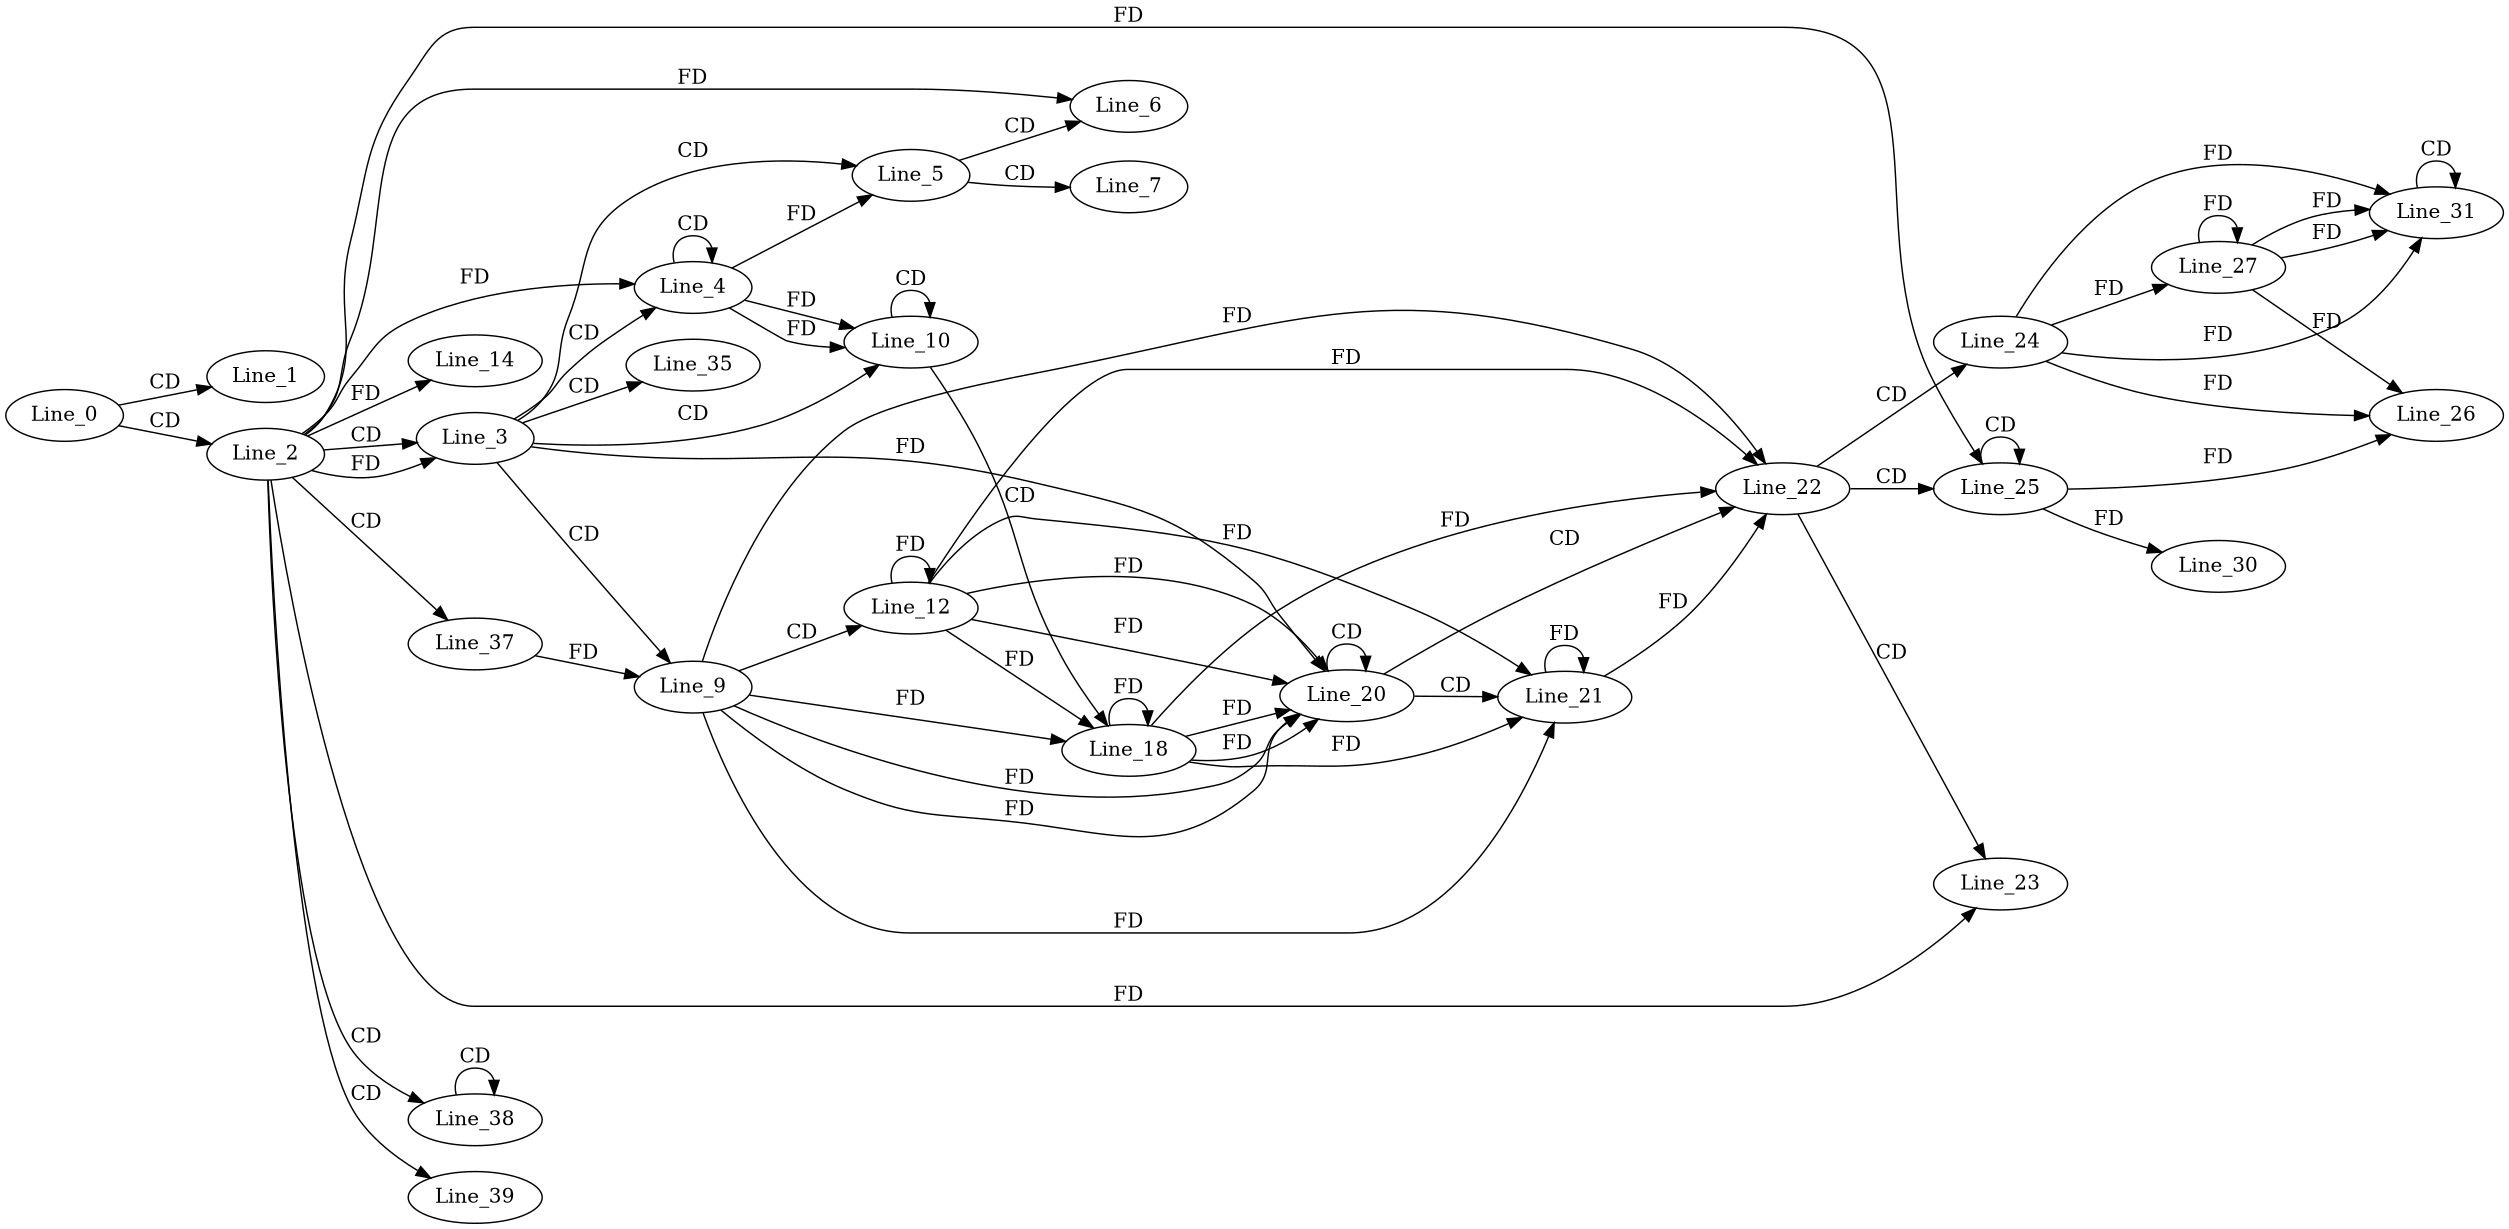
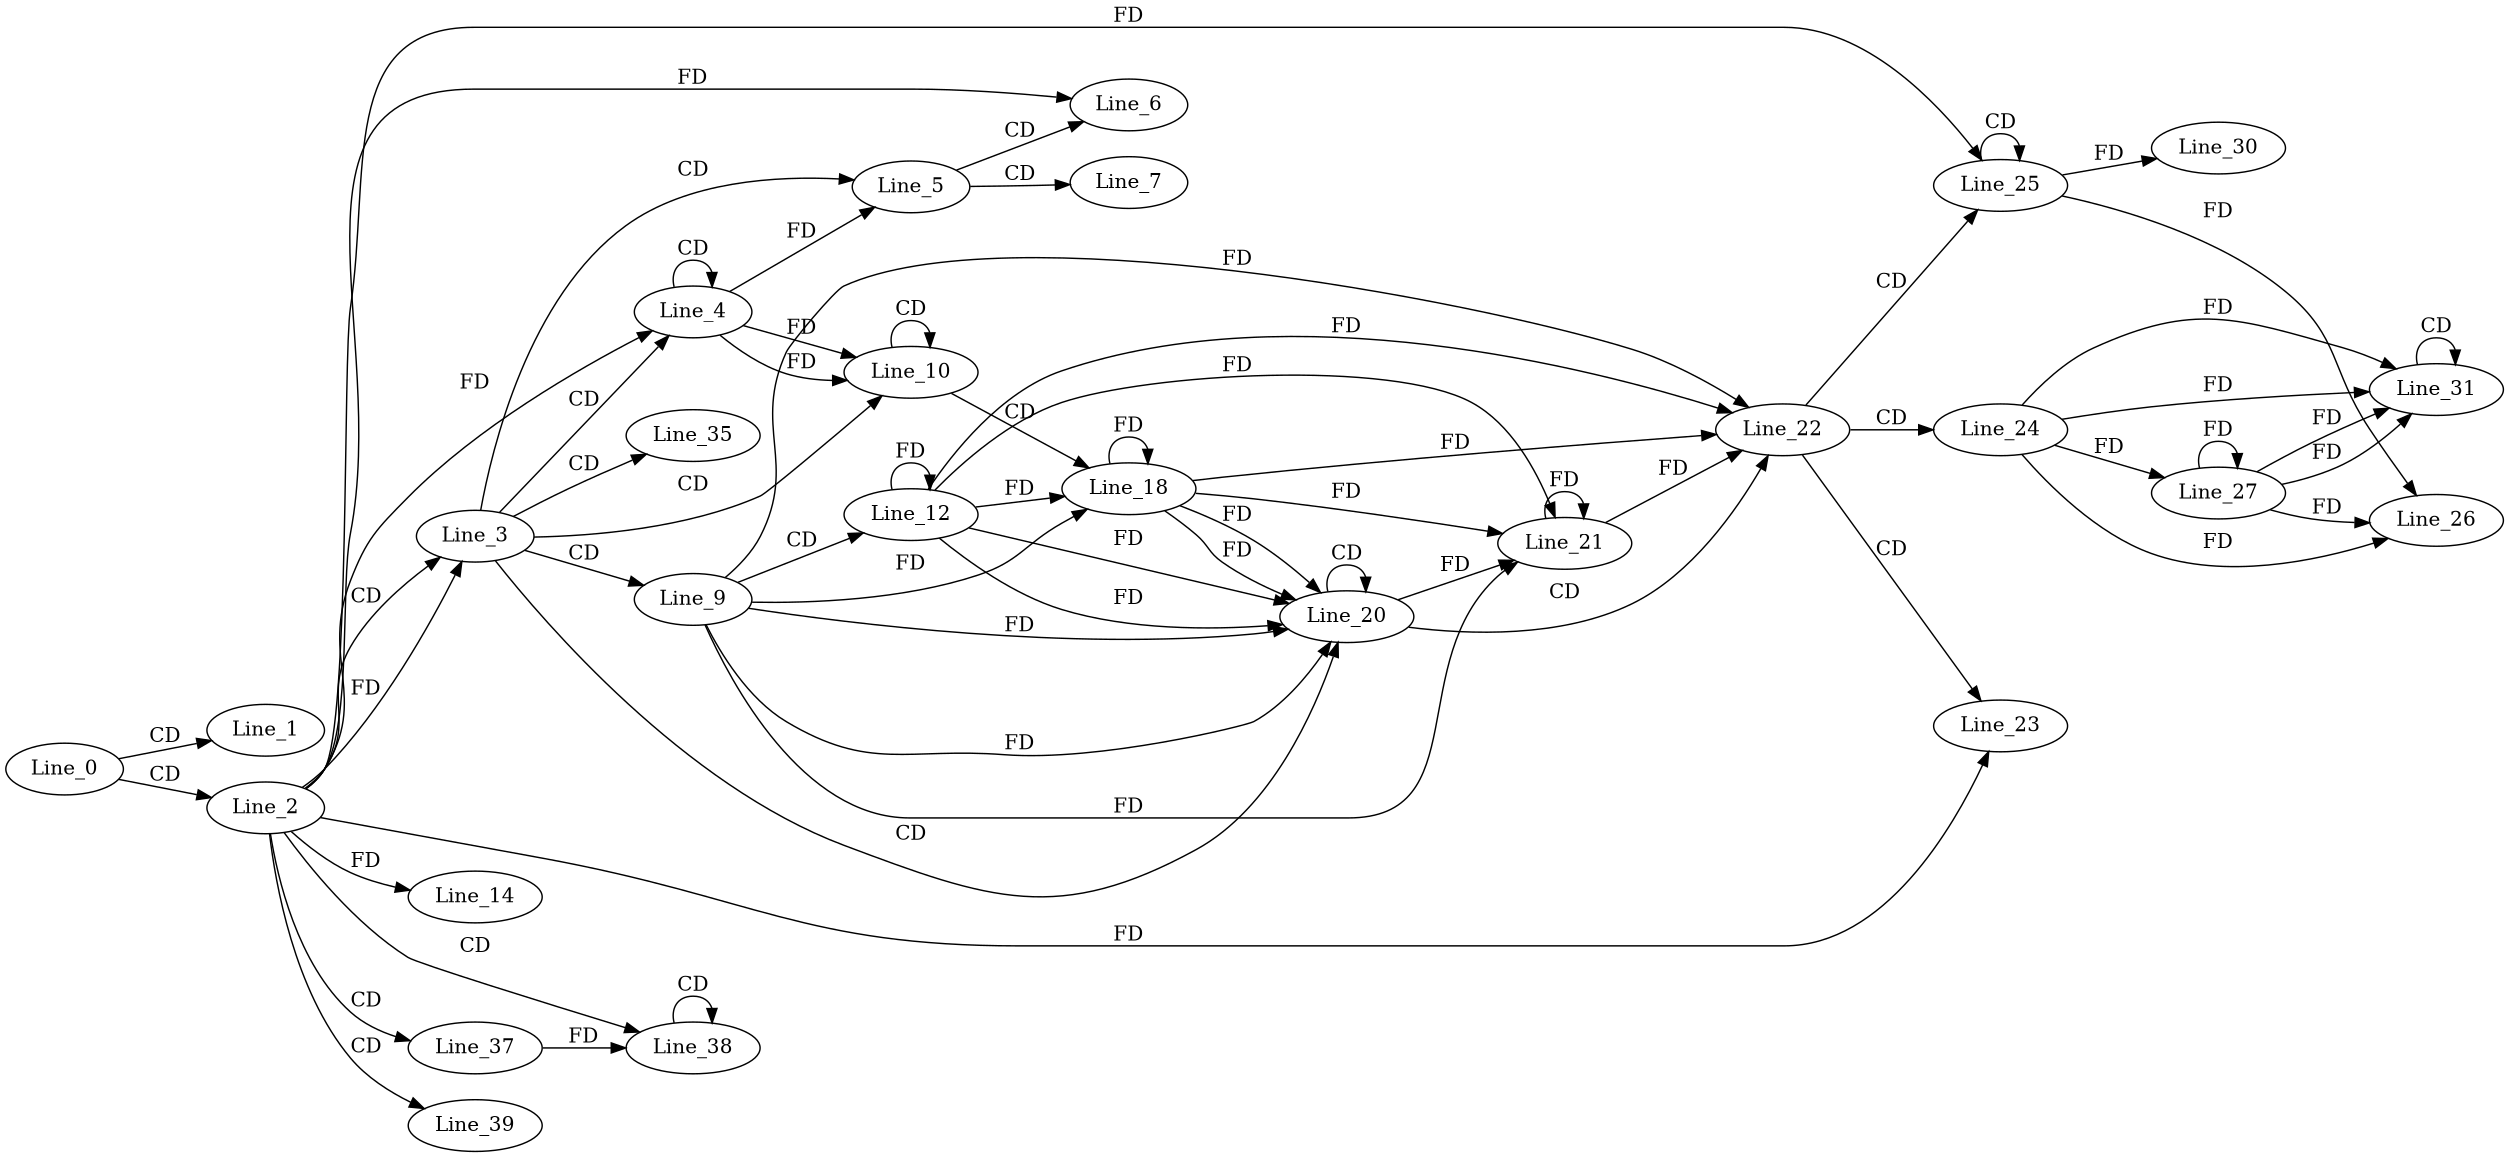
  digraph {
    rankdir=LR
    Line_0
    Line_1
    Line_2
    Line_3
    Line_4
    Line_6
    Line_14
    Line_23
    Line_25
    Line_37
    Line_38
    Line_39
    Line_5
    Line_9
    Line_10
    Line_20
    Line_35
    n18 [label=Line_26]
    Line_30
    Line_7
    Line_12
    Line_18
    Line_21
    Line_22
    Line_24
    Line_27
    Line_31
    Line_0 -> Line_1 [label=CD]
    Line_0 -> Line_2 [label=CD]
    Line_2 -> Line_3 [label=CD]
    Line_2 -> Line_3 [label=FD]
    Line_2 -> Line_4 [label=FD]
    Line_2 -> Line_6 [label=FD]
    Line_2 -> Line_14 [label=FD]
    Line_2 -> Line_23 [label=FD]
    Line_2 -> Line_25 [label=FD]
    Line_2 -> Line_37 [label=CD]
    Line_2 -> Line_38 [label=CD]
    Line_2 -> Line_39 [label=CD]
    Line_3 -> Line_4 [label=CD]
    Line_3 -> Line_5 [label=CD]
    Line_3 -> Line_9 [label=CD]
    Line_3 -> Line_10 [label=CD]
-   Line_3 -> Line_20 [label=FD]
+   Line_3 -> Line_20 [label=CD]
    Line_3 -> Line_35 [label=CD]
    Line_4 -> Line_4 [label=CD]
    Line_4 -> Line_5 [label=FD]
    Line_4 -> Line_10 [label=FD]
    Line_4 -> Line_10 [label=FD]
    Line_25 -> Line_25 [label=CD]
    Line_25 -> n18 [label=FD]
    Line_25 -> Line_30 [label=FD]
-   Line_37 -> Line_9 [label=FD]
+   Line_37 -> Line_38 [label=FD]
    Line_38 -> Line_38 [label=CD]
    Line_5 -> Line_6 [label=CD]
    Line_5 -> Line_7 [label=CD]
    Line_9 -> Line_20 [label=FD]
    Line_9 -> Line_20 [label=FD]
    Line_9 -> Line_12 [label=CD]
    Line_9 -> Line_18 [label=FD]
    Line_9 -> Line_21 [label=FD]
    Line_9 -> Line_22 [label=FD]
    Line_10 -> Line_10 [label=CD]
    Line_10 -> Line_18 [label=CD]
    Line_20 -> Line_20 [label=CD]
-   Line_20 -> Line_21 [label=CD]
+   Line_20 -> Line_21 [label=FD]
    Line_20 -> Line_22 [label=CD]
    Line_12 -> Line_20 [label=FD]
    Line_12 -> Line_20 [label=FD]
    Line_12 -> Line_12 [label=FD]
    Line_12 -> Line_18 [label=FD]
    Line_12 -> Line_21 [label=FD]
    Line_12 -> Line_22 [label=FD]
    Line_18 -> Line_20 [label=FD]
    Line_18 -> Line_20 [label=FD]
    Line_18 -> Line_18 [label=FD]
    Line_18 -> Line_21 [label=FD]
    Line_18 -> Line_22 [label=FD]
    Line_21 -> Line_21 [label=FD]
    Line_21 -> Line_22 [label=FD]
    Line_22 -> Line_23 [label=CD]
    Line_22 -> Line_25 [label=CD]
    Line_22 -> Line_24 [label=CD]
    Line_24 -> n18 [label=FD]
    Line_24 -> Line_27 [label=FD]
    Line_24 -> Line_31 [label=FD]
    Line_24 -> Line_31 [label=FD]
    Line_27 -> n18 [label=FD]
    Line_27 -> Line_27 [label=FD]
    Line_27 -> Line_31 [label=FD]
    Line_27 -> Line_31 [label=FD]
    Line_31 -> Line_31 [label=CD]
  }
